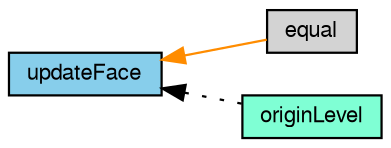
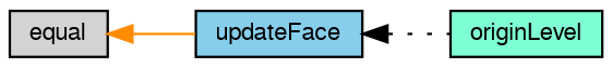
  digraph {
    rankdir=LR
    node [color=black fontname=FreeSans fontsize=10 shape=record style=filled]
    edge [dir=back fontname=FreeSans fontsize=10 labelfontname=FreeSans labelfontsize=10]
    n1 [fillcolor=lightgrey fontcolor=black height=0.2 label=equal width=0.4]
    n2 [fillcolor=skyblue height=0.2 label=updateFace width=0.4]
    n3 [fillcolor=aquamarine height=0.2 label=originLevel width=0.4]
-   n2 -> n1 [color=darkorange style=solid]
+   n1 -> n2 [color=darkorange style=solid]
    n2 -> n3 [color=black style=dotted]
  }
